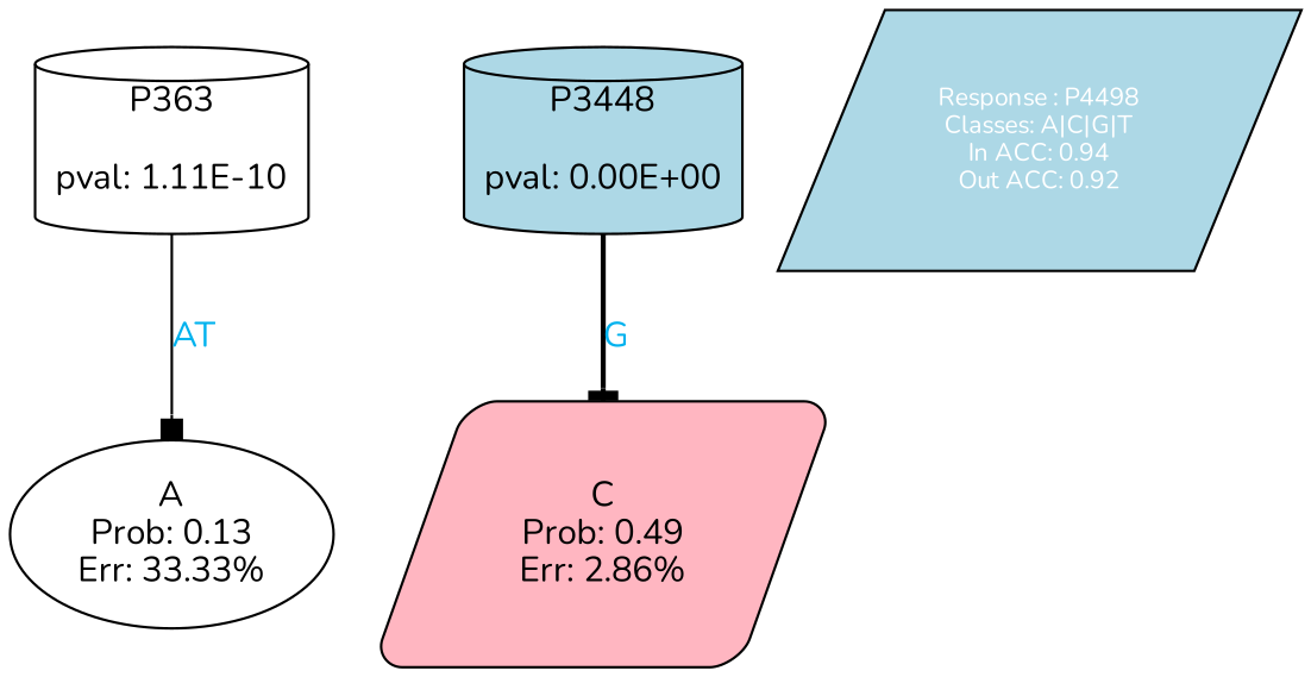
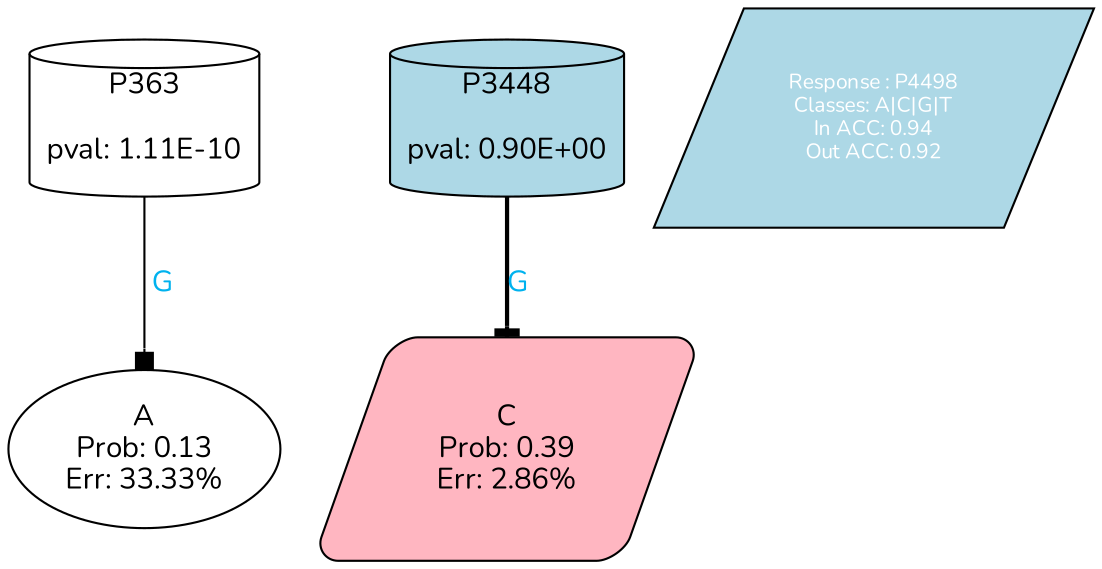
  digraph {
    fontname=Nunito
    ranksep=equally
    splines=polylines
    node [color=black fillcolor=white fontname=Nunito shape=parallelogram style="filled, rounded"]
    edge [fontcolor=deepskyblue2 fontname=Nunito]
    n1 [label="A\nProb: 0.13\nErr: 33.33%" shape=ellipse]
-   n2 [fillcolor=lightpink label="C\nProb: 0.49\nErr: 2.86%"]
+   n2 [fillcolor=lightpink label="C\nProb: 0.39\nErr: 2.86%"]
    n3 [align=left fillcolor=lightblue fontcolor=white fontsize=10 label="Response : P4498\nClasses: A|C|G|T\nIn ACC: 0.94\nOut ACC: 0.92\n" style=filled]
-   n4 [fillcolor=lightblue label="P3448\n\npval: 0.00E+00" shape=cylinder]
+   n4 [fillcolor=lightblue label="P3448\n\npval: 0.90E+00" shape=cylinder]
    n5 [label="P363\n\npval: 1.11E-10" shape=cylinder]
    subgraph sub_1 {
      rank=same
      n1
      n2
    }
    subgraph sub_2 {
      rank=same
      n3
      n4
    }
    n4 -> n2 [arrowhead=tee label=G style=bold]
-   n5 -> n1 [arrowhead=box label=AT style=solid]
+   n5 -> n1 [arrowhead=box label=G style=solid]
  }
